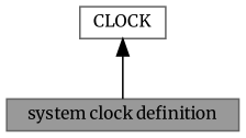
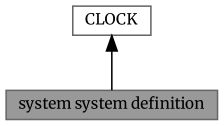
  digraph {
    rankdir=TB
    fontname=Merriweather
    node [fontname=Merriweather fontsize=10 shape=box style=filled]
-   n1 [color=gray40 fillcolor=grey60 fontcolor=black height=0.2 label="system clock definition" width=0.4]
+   n1 [color=gray40 fillcolor=grey60 fontcolor=black height=0.2 label="system system definition" width=0.4]
    n2 [color=grey40 fillcolor=white height=0.2 label=CLOCK width=0.4]
    n2 -> n1 [dir=back fontname=Merriweather fontsize=10 labelfontname=Helvetica labelfontsize=10 shape=plaintext style=solid]
  }
